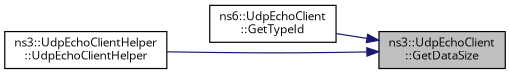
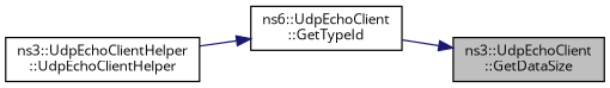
  digraph {
    fontname="Open Sans"
    rankdir=RL
    node [color=black fillcolor=white fontname="Open Sans" fontsize=10 shape=record style=filled]
    edge [color=midnightblue dir=back fontname="Open Sans" fontsize=10 labelfontname=Helvetica labelfontsize=10 style=solid]
    n1 [fillcolor=grey75 fontcolor=black height=0.2 label="ns3::UdpEchoClient\l::GetDataSize" width=0.4]
    n2 [height=0.2 label="ns6::UdpEchoClient\l::GetTypeId" width=0.4]
    n3 [height=0.2 label="ns3::UdpEchoClientHelper\l::UdpEchoClientHelper" width=0.4]
    n1 -> n2
-   n1 -> n3
+   n2 -> n3
  }
